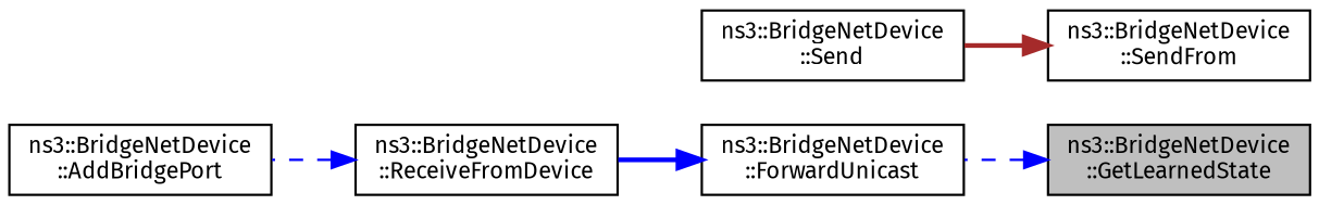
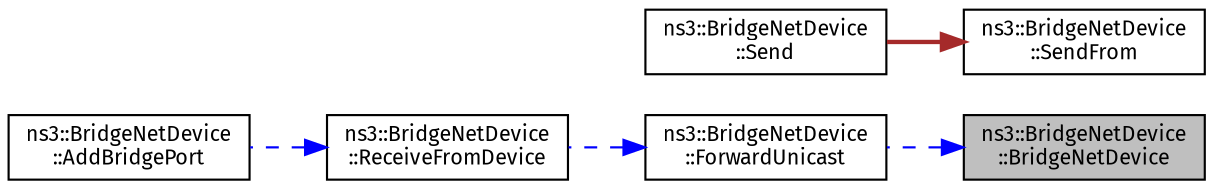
  digraph {
    fontname="Fira Sans"
    rankdir=RL
    node [color=black fillcolor=white fontname="Fira Sans" fontsize=10 shape=record style=filled]
    edge [color=blue dir=back fontname="Fira Sans" fontsize=10 labelfontname=Helvetica labelfontsize=10 style=dashed]
-   n1 [fillcolor=grey75 fontcolor=black height=0.2 label="ns3::BridgeNetDevice\l::GetLearnedState" width=0.4]
+   n1 [fillcolor=grey75 fontcolor=black height=0.2 label="ns3::BridgeNetDevice\l::BridgeNetDevice" width=0.4]
    n2 [height=0.2 label="ns3::BridgeNetDevice\l::ForwardUnicast" width=0.4]
    n3 [height=0.2 label="ns3::BridgeNetDevice\l::ReceiveFromDevice" width=0.4]
    n4 [height=0.2 label="ns3::BridgeNetDevice\l::SendFrom" width=0.4]
    n5 [height=0.2 label="ns3::BridgeNetDevice\l::Send" width=0.4]
    n6 [height=0.2 label="ns3::BridgeNetDevice\l::AddBridgePort" width=0.4]
    n1 -> n2
-   n2 -> n3 [style=bold]
+   n2 -> n3
    n3 -> n6
    n4 -> n5 [color=brown style=bold]
  }
